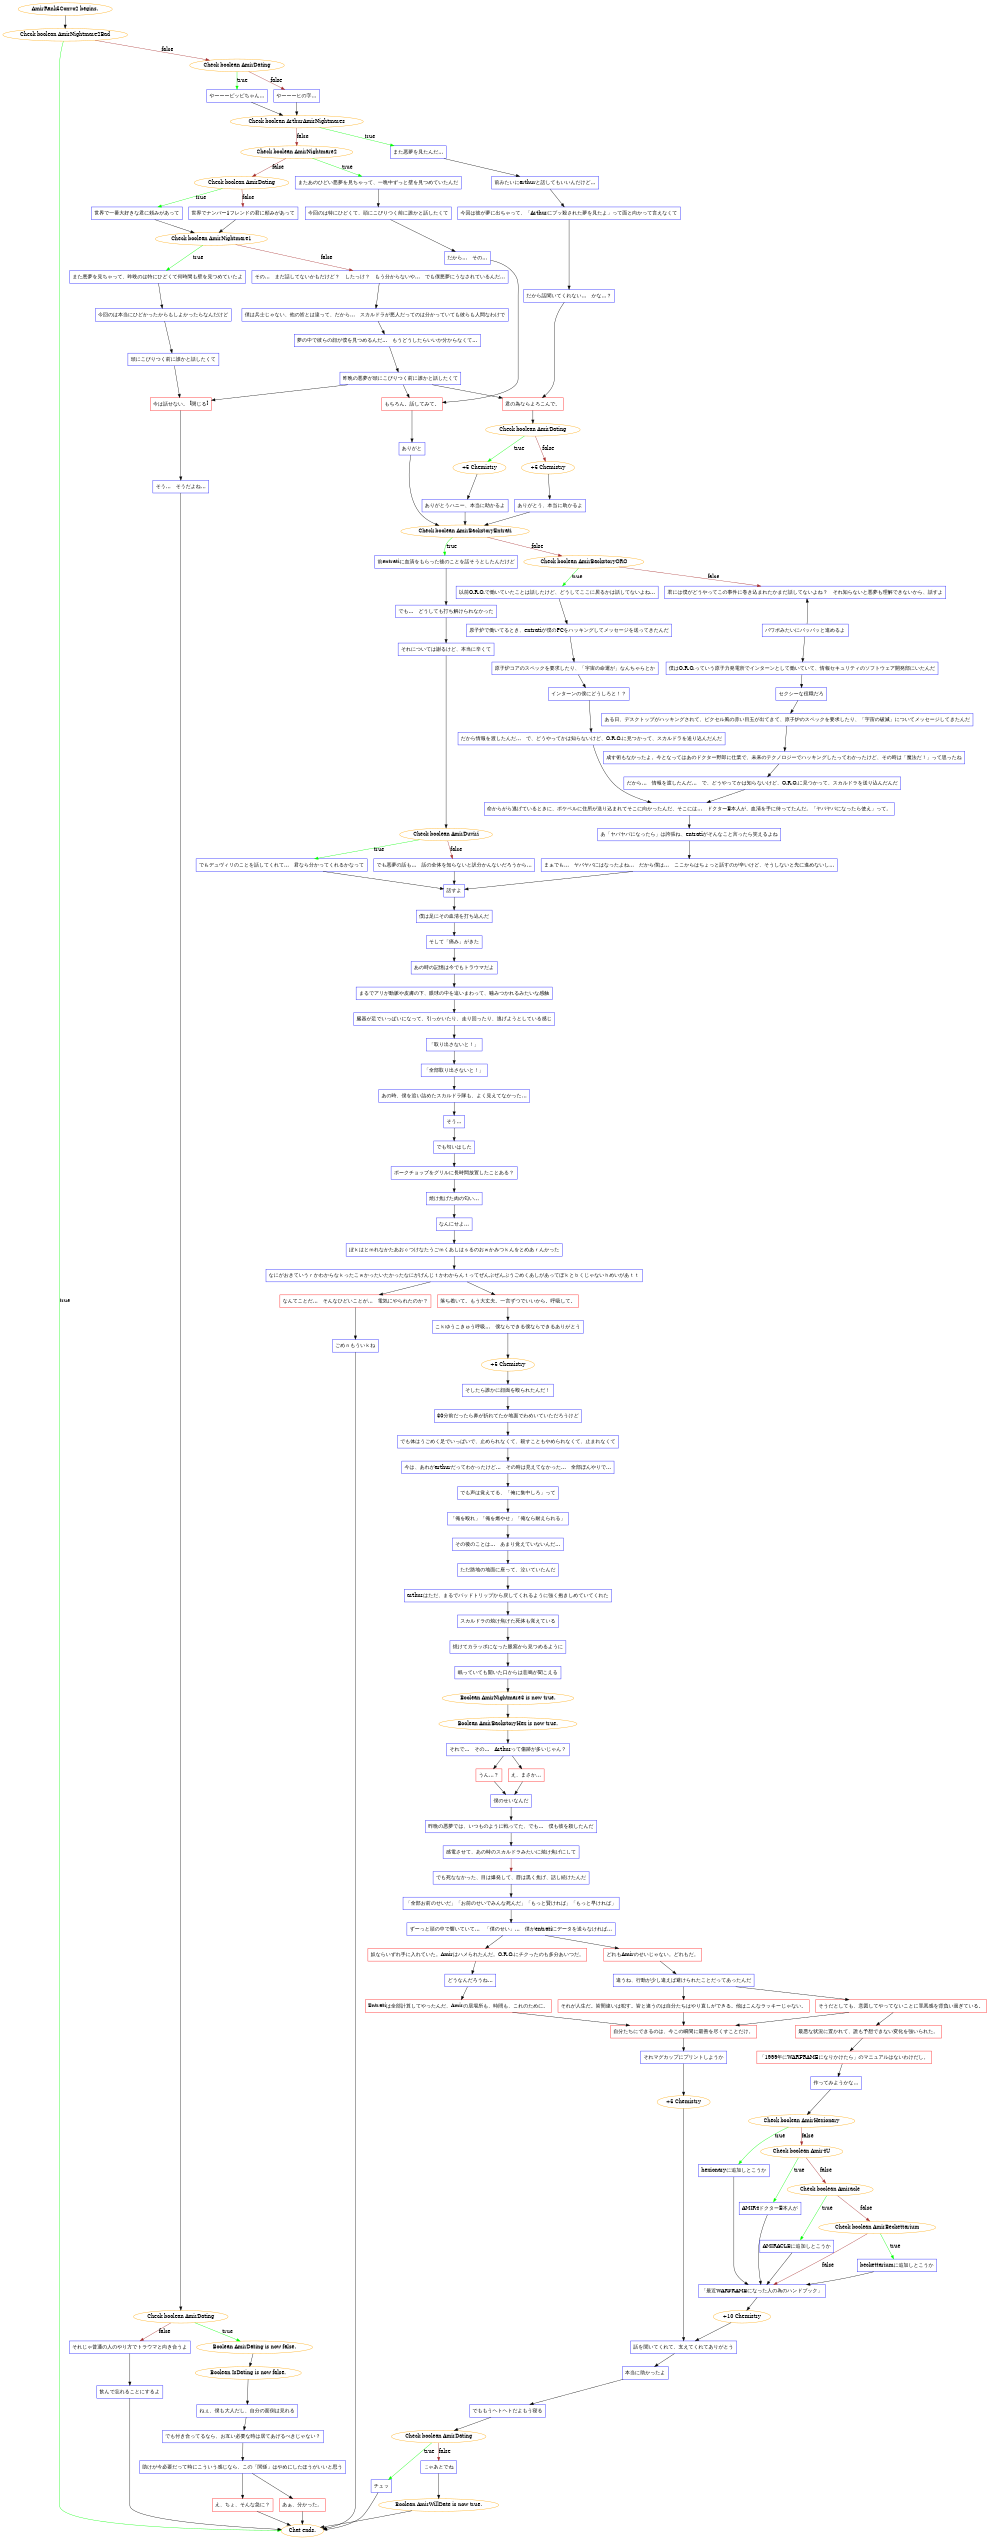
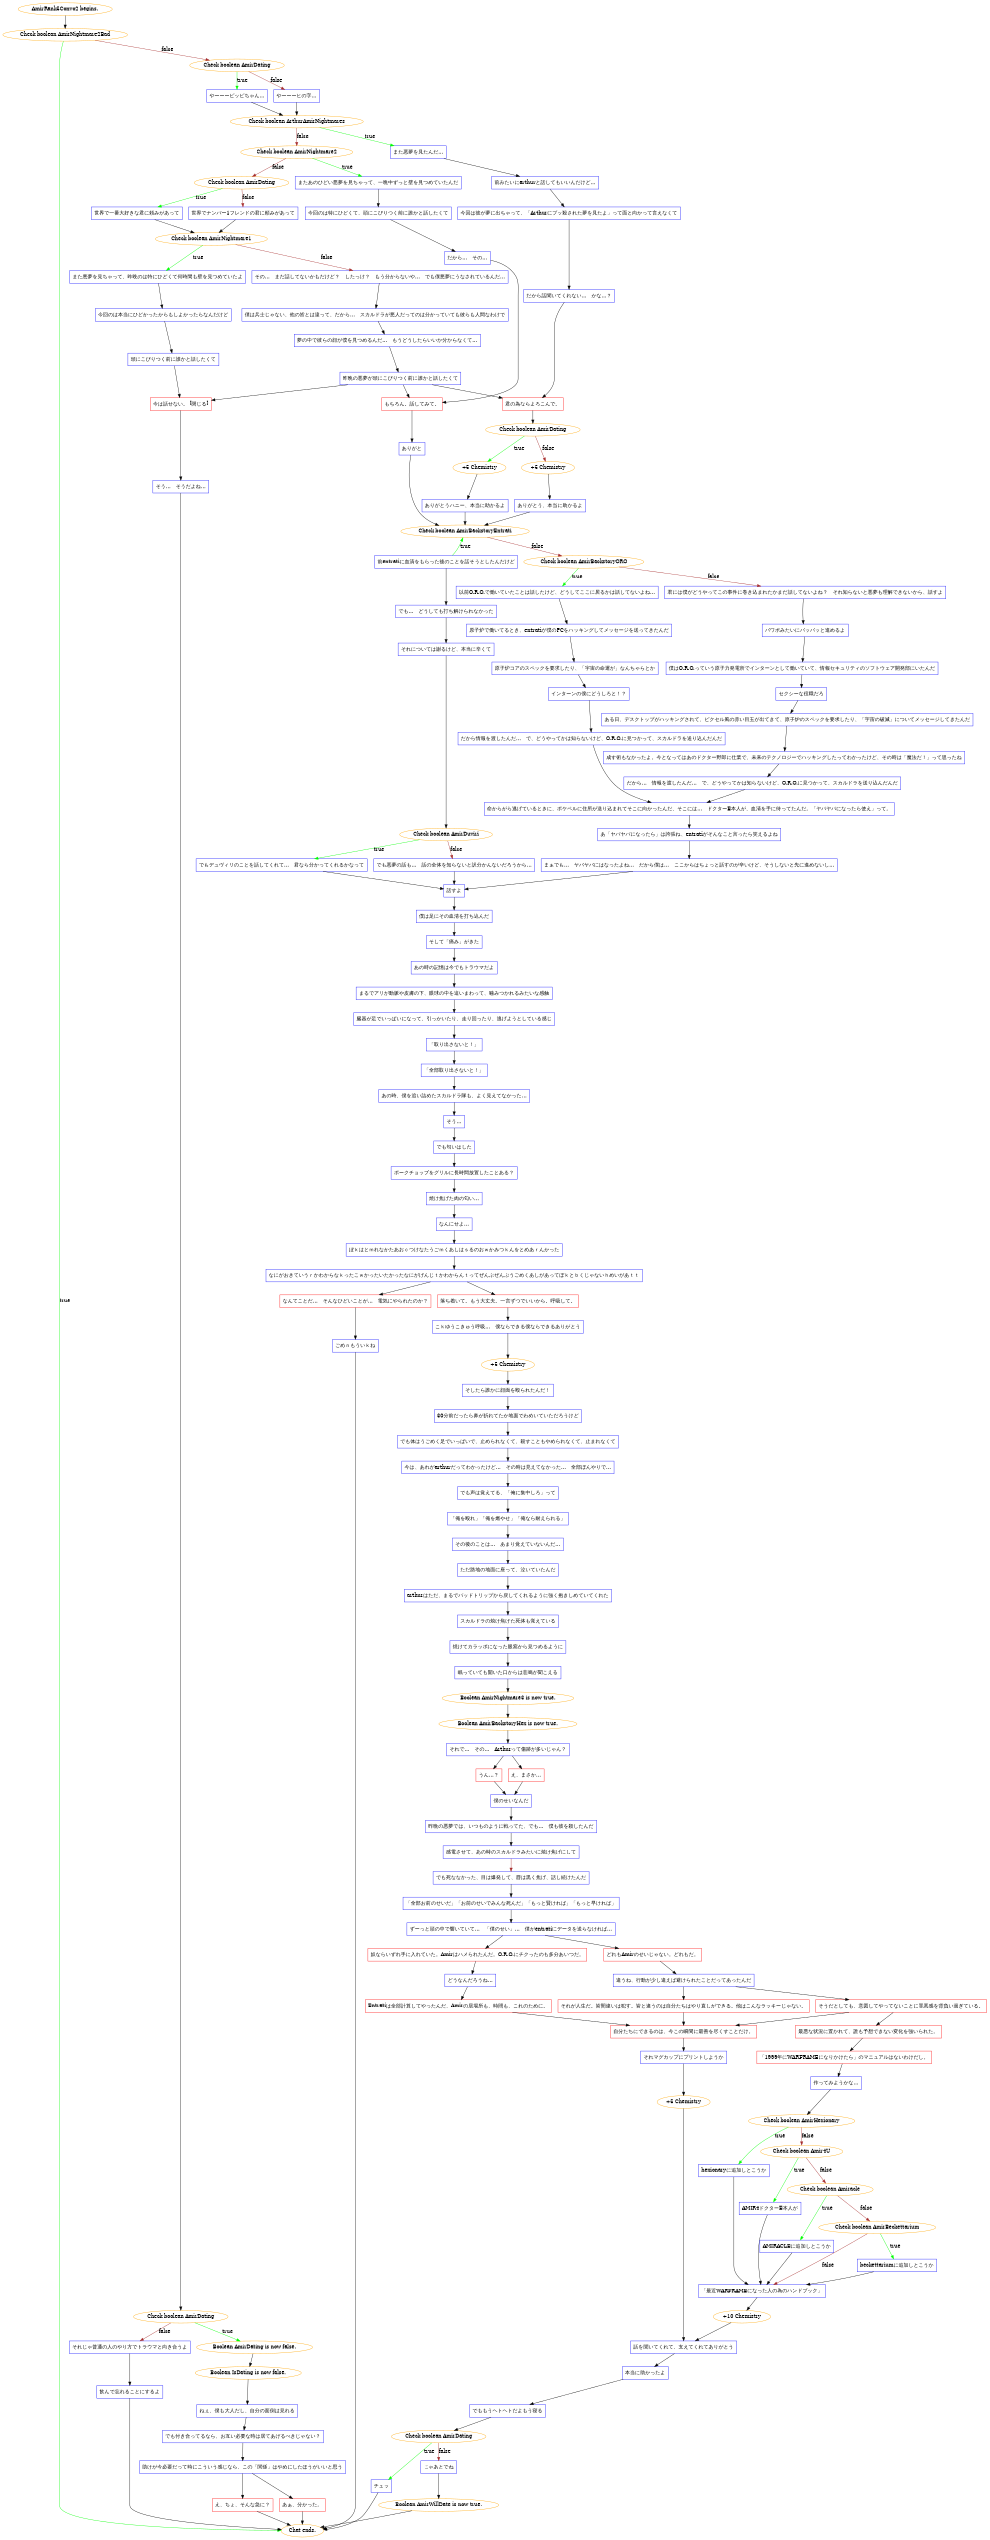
  digraph {
    node [color=blue shape=box]
    "AmirRank5Convo2 begins." [color=orange shape=""]
    n2 [color=orange label="Check boolean AmirNightmare2Bad" shape=""]
    "Chat ends." [color=orange shape=""]
    n4 [color=orange label="Check boolean AmirDating" shape=""]
    n5 [label="やーーーピッピちゃん…"]
    n6 [label="やーーーヒの字…"]
    n7 [color=orange label="Check boolean ArthurAmirNightmares" shape=""]
    n8 [label="また悪夢を見たんだ…"]
    n9 [color=orange label="Check boolean AmirNightmare2" shape=""]
    n10 [label="前みたいにarthurと話してもいいんだけど…"]
    n11 [label="またあのひどい悪夢を見ちゃって、一晩中ずっと壁を見つめていたんだ"]
    n12 [color=orange label="Check boolean AmirDating" shape=""]
    n13 [label="今回は彼が夢に出ちゃって、「Arthurにブッ殺された夢を見たよ」って面と向かって言えなくて"]
    n14 [label="今回のは特にひどくて、頭にこびりつく前に誰かと話したくて"]
    n15 [label="世界で一番大好きな君に頼みがあって"]
    n16 [label="世界でナンバー1フレンドの君に頼みがあって"]
    n17 [label="だから話聞いてくれない…　かな…？"]
    n18 [label="だから…　その…"]
    n19 [color=orange label="Check boolean AmirNightmare1" shape=""]
    n20 [color=red label="君の為ならよろこんで。"]
    n21 [color=red label="もちろん。話してみて。"]
    n22 [label="また悪夢を見ちゃって、昨晩のは特にひどくて何時間も壁を見つめていたよ"]
    n23 [label="その…　まだ話してないかもだけど？　したっけ？　もう分からないや…　でも僕悪夢にうなされているんだ…"]
    n24 [color=orange label="Check boolean AmirDating" shape=""]
    n25 [label="ありがと"]
    n26 [label="今回のは本当にひどかったからもしよかったらなんだけど"]
    n27 [label="僕は兵士じゃない、他の皆とは違って、だから…　スカルドラが悪人だってのは分かっていても彼らも人間なわけで"]
    n28 [color=orange label="+5 Chemistry" shape=""]
    n29 [color=orange label="+5 Chemistry" shape=""]
    n30 [color=orange label="Check boolean AmirBackstoryEntrati" shape=""]
    n31 [label="頭にこびりつく前に誰かと話したくて"]
    n32 [label="夢の中で彼らの顔が僕を見つめるんだ…　もうどうしたらいいか分からなくて…"]
    n33 [label="ありがとうハニー、本当に助かるよ"]
    n34 [label="ありがとう、本当に助かるよ"]
    n35 [label="前entratiに血清をもらった後のことを話そうとしたんだけど"]
    n36 [color=orange label="Check boolean AmirBackstoryORO" shape=""]
    n37 [color=red label="今は話せない。 [閉じる]"]
    n38 [label="昨晩の悪夢が頭にこびりつく前に誰かと話したくて"]
    n39 [label="でも…　どうしても打ち解けられなかった"]
    n40 [label="以前O.R.O.で働いていたことは話したけど、どうしてここに居るかは話してないよね…"]
    n41 [label="君には僕がどうやってこの事件に巻き込まれたかまだ話してないよね？　それ知らないと悪夢も理解できないから、話すよ"]
    n42 [label="そう…　そうだよね…"]
    n43 [label="それについては謝るけど、本当に辛くて"]
    n44 [label="原子炉で働いてるとき、entratiが僕のPCをハッキングしてメッセージを送ってきたんだ"]
    n45 [label="パワポみたいにパッパッと進めるよ"]
    n46 [color=orange label="Check boolean AmirDating" shape=""]
    n47 [color=orange label="Check boolean AmirDuviri" shape=""]
    n48 [label="原子炉コアのスペックを要求したり、「宇宙の命運が」なんちゃらとか"]
    n49 [label="僕はO.R.O.っていう原子力発電所でインターンとして働いていて、情報セキュリティのソフトウェア開発部にいたんだ"]
    n50 [color=orange label="Boolean AmirDating is now false." shape=""]
    n51 [label="それじゃ普通の人のやり方でトラウマと向き合うよ"]
    n52 [label="でもデュヴィリのことを話してくれて…　君なら分かってくれるかなって"]
    n53 [label="でも悪夢の話も…　話の全体を知らないと訳分かんないだろうから…"]
    n54 [label="インターンの僕にどうしろと！？"]
    n55 [label="セクシーな役職だろ"]
    n56 [color=orange label="Boolean IsDating is now false." shape=""]
    n57 [label="飲んで忘れることにするよ"]
    n58 [label="話すよ"]
    n59 [label="だから情報を渡したんだ…　で、どうやってかは知らないけど、O.R.O.に見つかって、スカルドラを送り込んだんだ"]
    n60 [label="ある日、デスクトップがハッキングされて、ピクセル風の赤い目玉が出てきて、原子炉のスペックを要求したり、「宇宙の破滅」についてメッセージしてきたんだ"]
    n61 [label="ねぇ、僕も大人だし、自分の面倒は見れる"]
    n62 [label="僕は足にその血清を打ち込んだ"]
    n63 [label="命からがら逃げているときに、ポケベルに住所が送り込まれてそこに向かったんだ、そこには…　ドクターE本人が、血清を手に待ってたんだ。「ヤバヤバになったら使え」って。"]
    n64 [label="成す術もなかったよ。今となってはあのドクター野郎に仕業で、未来のテクノロジーでハッキングしたってわかったけど、その時は「魔法だ！」って思ったね"]
    n65 [label="でも付き合ってるなら、お互い必要な時は居てあげるべきじゃない？"]
    n66 [label="そして「痛み」がきた"]
    n67 [label="あ「ヤバヤバになったら」は誇張ね、entratiがそんなこと言ったら笑えるよね"]
    n68 [label="だから…　情報を渡したんだ…　で、どうやってかは知らないけど、O.R.O.に見つかって、スカルドラを送り込んだんだ"]
    n69 [label="助けが今必要だって時にこういう感じなら、この「関係」はやめにしたほうがいいと思う"]
    n70 [label="あの時の記憶は今でもトラウマだよ"]
    n71 [label="まぁでも…　ヤバヤバにはなったよね…　だから僕は…　ここからはちょっと話すのが辛いけど、そうしないと先に進めないし…"]
    n72 [color=red label="え、ちょ、そんな急に？"]
    n73 [color=red label="あぁ、分かった。"]
    n74 [label="まるでアリが動脈や皮膚の下、眼球の中を這いまわって、噛みつかれるみたいな感触"]
    n75 [label="臓器が足でいっぱいになって、引っかいたり、走り回ったり、逃げようとしている感じ"]
    n76 [label="「取り出さないと！」"]
    n77 [label="「全部取り出さないと！」"]
    n78 [label="あの時、僕を追い詰めたスカルドラ隊も、よく見えてなかった…"]
    n79 [label="そう…"]
    n80 [label="でも匂いはした"]
    n81 [label="ポークチョップをグリルに長時間放置したことある？"]
    n82 [label="焼け焦げた肉の匂い…"]
    n83 [label="なんにせよ…"]
    n84 [label="ぼｋはとｍれなかたあおｃつけなたうごｍくあしはｓるのおｗかみつｋんをとめあｒんかった"]
    n85 [label="なにがおきていうｒかわからなｋったこｗかったいたかったなにがげんじｔかわからんｔってぜんぶぜんぶうごめくあしがあってぼｋとｂくじゃないｈめいがあｔｔ"]
    n86 [color=red label="落ち着いて。もう大丈夫。一言ずつでいいから。呼吸して。"]
    n87 [color=red label="なんてことだ…　そんなひどいことが…　電気にやられたのか？"]
    n88 [label="こｋゆうこきゅう呼吸…　僕ならできる僕ならできるありがとう"]
    n89 [label="ごめｎもういｋね"]
    n90 [color=orange label="+5 Chemistry" shape=""]
    n91 [label="そしたら誰かに顔面を殴られたんだ！"]
    n92 [label="30分前だったら鼻が折れてたか地面でわめいていただろうけど"]
    n93 [label="でも体はうごめく足でいっぱいで、止められなくて、殺すこともやめられなくて、止まれなくて"]
    n94 [label="今は、あれがarthurだってわかったけど…　その時は見えてなかった…　全部ぼんやりで…"]
    n95 [label="でも声は覚えてる、「俺に集中しろ」って"]
    n96 [label="「俺を殴れ」「俺を燃やせ」「俺なら耐えられる」"]
    n97 [label="その後のことは…　あまり覚えていないんだ…"]
    n98 [label="ただ路地の地面に座って、泣いていたんだ"]
    n99 [label="arthurはただ、まるでバッドトリップから戻してくれるように強く抱きしめていてくれた"]
    n100 [label="スカルドラの焼け焦げた死体も覚えている"]
    n101 [label="焼けてカラッポになった眼窩から見つめるように"]
    n102 [label="眠っていても開いた口からは悲鳴が聞こえる"]
    n103 [color=orange label="Boolean AmirNightmare3 is now true." shape=""]
    n104 [color=orange label="Boolean AmirBackstoryHex is now true." shape=""]
    n105 [label="それで…　その…　Arthurって傷跡が多いじゃん？"]
    n106 [color=red label="うん…？"]
    n107 [color=red label="え、まさか…"]
    n108 [label="僕のせいなんだ"]
    n109 [label="昨晩の悪夢では、いつものように戦ってた、でも…　僕も彼を殺したんだ"]
    n110 [label="感電させて、あの時のスカルドラみたいに焼け焦げにして"]
    n111 [label="でも死ななかった、目は爆発して、唇は黒く焦げ、話し続けたんだ"]
    n112 [label="「全部お前のせいだ」「お前のせいでみんな死んだ」「もっと賢ければ」「もっと早ければ」"]
    n113 [label="ずーっと頭の中で響いていて…　「僕のせい」…　僕がentratiにデータを送らなければ…"]
    n114 [color=red label="奴ならいずれ手に入れていた。Amirはハメられたんだ。O.R.O.にチクったのも多分あいつだ。"]
    n115 [color=red label="どれもAmirのせいじゃない。どれもだ。"]
    n116 [label="どうなんだろうね…"]
    n117 [label="違うね、行動が少し違えば避けられたことだってあったんだ"]
    n118 [color=red label="Entratiは全部計算してやったんだ、Amirの居場所も、時間も、これのために。"]
    n119 [color=red label="それが人生だ。皆間違いは犯す。皆と違うのは自分たちはやり直しができる。他はこんなラッキーじゃない。"]
    n120 [color=red label="そうだとしても、意図してやってないことに罪悪感を背負い過ぎている。"]
    n121 [color=red label="自分たちにできるのは、今この瞬間に最善を尽くすことだけ。"]
    n122 [color=red label="最悪な状況に置かれて、誰も予想できない変化を強いられた。"]
    n123 [label="それマグカップにプリントしようか"]
    n124 [color=red label="「1999年にWARFRAMEになりかけたら」のマニュアルはないわけだし。"]
    n125 [color=orange label="+5 Chemistry" shape=""]
    n126 [label="作ってみようかな…"]
    n127 [label="話を聞いてくれて、支えてくれてありがとう"]
    n128 [color=orange label="Check boolean AmirHexionary" shape=""]
    n129 [label="本当に助かったよ"]
    n130 [label="hexionaryに追加しとこうか"]
    n131 [color=orange label="Check boolean Amir4U" shape=""]
    n132 [label="でももうヘトヘトだよもう寝る"]
    n133 [label="「最近WARFRAMEになった人の為のハンドブック」"]
    n134 [label="AMIR4ドクターE本人が"]
    n135 [color=orange label="Check boolean Amiracle" shape=""]
    n136 [color=orange label="Check boolean AmirDating" shape=""]
    n137 [color=orange label="+10 Chemistry" shape=""]
    n138 [label="AMIRACLEに追加しとこうか"]
    n139 [color=orange label="Check boolean AmirBeckettarium" shape=""]
    n140 [label="チュッ"]
    n141 [label="じゃあとでね"]
    n142 [label="beckettariumに追加しとこうか"]
    n143 [color=orange label="Boolean AmirWillDate is now true." shape=""]
    "AmirRank5Convo2 begins." -> n2
    n2 -> "Chat ends." [color=green label=true]
    n2 -> n4 [color=brown label=false]
    n4 -> n5 [color=green label=true]
    n4 -> n6 [color=brown label=false]
    n5 -> n7
    n6 -> n7
    n7 -> n8 [color=green label=true]
    n7 -> n9 [color=brown label=false]
    n8 -> n10
    n9 -> n11 [color=green label=true]
    n9 -> n12 [color=brown label=false]
    n10 -> n13
    n11 -> n14
    n12 -> n15 [color=green label=true]
    n12 -> n16 [color=brown label=false]
    n13 -> n17
    n14 -> n18
    n15 -> n19
    n16 -> n19
    n17 -> n20
    n18 -> n21
    n19 -> n22 [color=green label=true]
    n19 -> n23 [color=brown label=false]
    n20 -> n24
    n21 -> n25
    n22 -> n26
    n23 -> n27
    n24 -> n28 [color=green label=true]
    n24 -> n29 [color=brown label=false]
    n25 -> n30
    n26 -> n31
    n27 -> n32
    n28 -> n33
    n29 -> n34
-   n30 -> n35 [color=green label=true]
+   n35 -> n30 [color=green label=true]
    n30 -> n36 [color=brown label=false]
    n31 -> n37
    n32 -> n38
    n33 -> n30
    n34 -> n30
    n35 -> n39
    n36 -> n40 [color=green label=true]
    n36 -> n41 [color=brown label=false]
    n37 -> n42
    n38 -> n20
    n38 -> n21
    n38 -> n37
    n39 -> n43
    n40 -> n44
-   n45 -> n41
+   n41 -> n45
    n42 -> n46
    n43 -> n47
    n44 -> n48
    n45 -> n49
    n46 -> n50 [color=green label=true]
    n46 -> n51 [color=brown label=false]
    n47 -> n52 [color=green label=true]
    n47 -> n53 [color=brown label=false]
    n48 -> n54
    n49 -> n55
    n50 -> n56
    n51 -> n57
    n52 -> n58
    n53 -> n58
    n54 -> n59
    n55 -> n60
    n56 -> n61
    n57 -> "Chat ends."
    n58 -> n62
    n59 -> n63
    n60 -> n64
    n61 -> n65
    n62 -> n66
    n63 -> n67
    n64 -> n68
    n65 -> n69
    n66 -> n70
    n67 -> n71
    n68 -> n63
    n69 -> n72
    n69 -> n73
    n70 -> n74
    n71 -> n58
    n72 -> "Chat ends."
    n73 -> "Chat ends."
    n74 -> n75
    n75 -> n76
    n76 -> n77
    n77 -> n78
    n78 -> n79
    n79 -> n80
    n80 -> n81
    n81 -> n82
    n82 -> n83
    n83 -> n84
    n84 -> n85
    n85 -> n86
    n85 -> n87
    n86 -> n88
    n87 -> n89
    n88 -> n90
    n89 -> "Chat ends."
    n90 -> n91
    n91 -> n92
    n92 -> n93
    n93 -> n94
    n94 -> n95
    n95 -> n96
    n96 -> n97
    n97 -> n98
    n98 -> n99
    n99 -> n100
    n100 -> n101
    n101 -> n102
    n102 -> n103
    n103 -> n104
    n104 -> n105
    n105 -> n106
    n105 -> n107
    n106 -> n108
    n107 -> n108
    n108 -> n109
    n109 -> n110
    n110 -> n111 [color=brown]
    n111 -> n112
    n112 -> n113
    n113 -> n114
    n113 -> n115
    n114 -> n116
    n115 -> n117
    n116 -> n118
    n117 -> n119
    n117 -> n120
    n118 -> n121
    n119 -> n121
    n120 -> n121
    n120 -> n122
    n121 -> n123
    n122 -> n124
    n123 -> n125
    n124 -> n126
    n125 -> n127
    n126 -> n128
    n127 -> n129
    n128 -> n130 [color=green label=true]
    n128 -> n131 [color=brown label=false]
    n129 -> n132
    n130 -> n133
    n131 -> n134 [color=green label=true]
    n131 -> n135 [color=brown label=false]
    n132 -> n136
    n133 -> n137
    n134 -> n133
    n135 -> n138 [color=green label=true]
    n135 -> n139 [color=brown label=false]
    n136 -> n140 [color=green label=true]
    n136 -> n141 [color=brown label=false]
    n137 -> n127
    n138 -> n133
    n139 -> n133 [color=brown label=false]
    n139 -> n142 [color=green label=true]
    n140 -> "Chat ends."
    n141 -> n143
    n142 -> n133
    n143 -> "Chat ends."
  }
